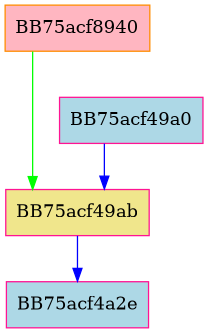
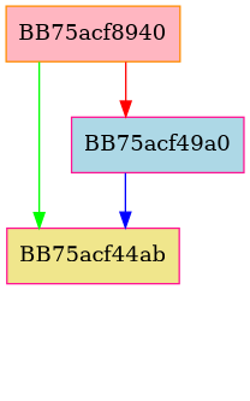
  digraph {
    splines=ortho
    node [color=deeppink fillcolor=lightblue shape=box style=filled]
    edge [color=blue]
    n1 [color=darkorange fillcolor=lightpink label=BB75acf8940]
-   BB75acf49ab [fillcolor=khaki]
+   BB75acf49ab [fillcolor=khaki label=BB75acf44ab]
    BB75acf49a0
-   BB75acf4a2e
    n1 -> BB75acf49ab [color=green]
-   BB75acf49ab -> BB75acf4a2e
+   n1 -> BB75acf49a0 [color=red]
    BB75acf49a0 -> BB75acf49ab
  }
